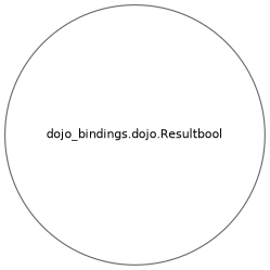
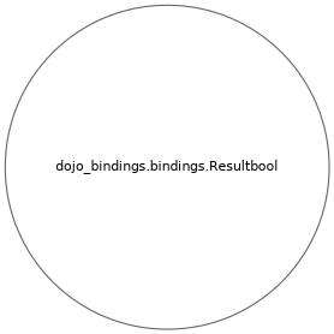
  digraph {
    rankdir=LR
-   n1 [color=grey40 fillcolor=white fontname=Helvetica fontsize=10 height=0.2 label="dojo_bindings.dojo.Resultbool" shape=circle style=filled width=0.4]
+   n1 [color=grey40 fillcolor=white fontname=Helvetica fontsize=10 height=0.2 label="dojo_bindings.bindings.Resultbool" shape=circle style=filled width=0.4]
  }
